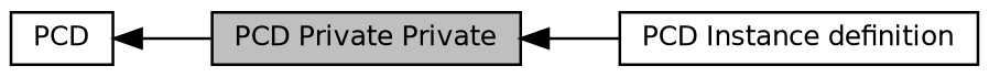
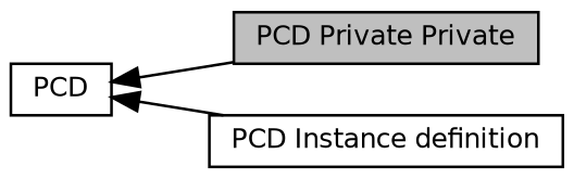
  digraph {
    rankdir=LR
    node [color=black fillcolor=white fontname=Helvetica fontsize=10 shape=record style=filled]
    edge [dir=back fontname=Helvetica fontsize=10 labelfontname=Helvetica labelfontsize=10 shape=plaintext style=solid]
    n1 [fillcolor=grey75 fontcolor=black height=0.2 label="PCD Private Private" width=0.4]
    n2 [height=0.2 label="PCD Instance definition" width=0.4]
    n3 [height=0.2 label=PCD width=0.4]
-   n1 -> n2
+   n3 -> n2
    n3 -> n1
  }
